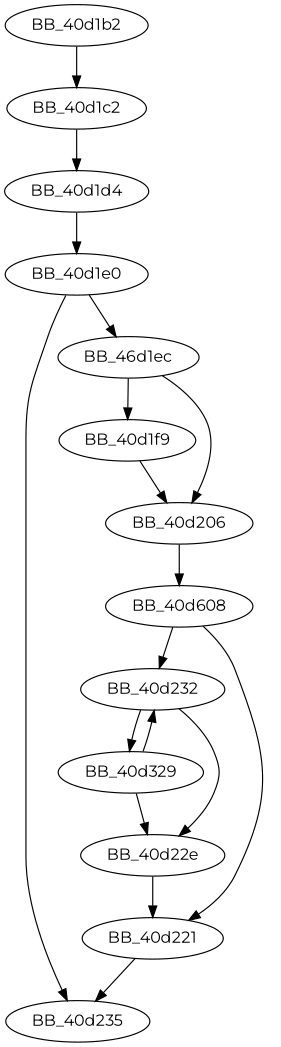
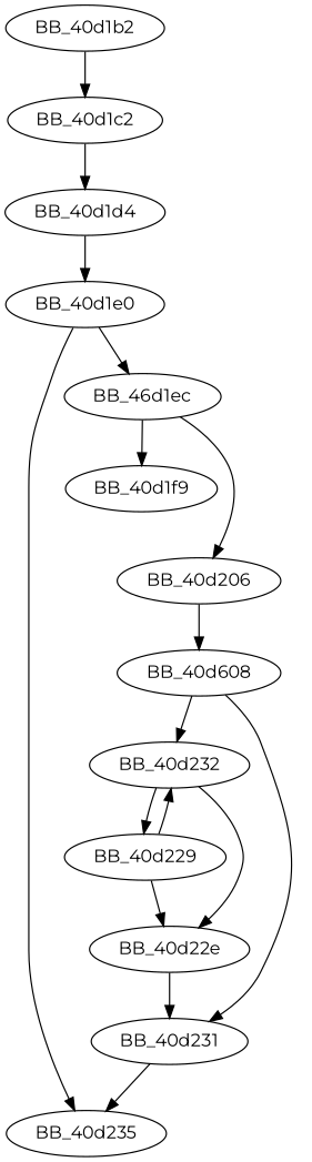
  digraph {
    fontname=Montserrat
    node [fontname=Montserrat]
    edge [fontname=Montserrat]
    n1 [label=BB_40d1b2]
    BB_40d1c2
    BB_40d1d4
    BB_40d1e0
    BB_40d235
    n6 [label=BB_46d1ec]
    BB_40d1f9
    n8 [label=BB_40d206]
    n9 [label=BB_40d608]
    n10 [label=BB_40d232]
-   BB_40d231 [label=BB_40d221]
-   BB_40d229 [label=BB_40d329]
+   BB_40d231
+   BB_40d229
    BB_40d22e
    n1 -> BB_40d1c2
    BB_40d1c2 -> BB_40d1d4
    BB_40d1d4 -> BB_40d1e0
    BB_40d1e0 -> BB_40d235
    BB_40d1e0 -> n6
    n6 -> BB_40d1f9
    n6 -> n8
-   BB_40d1f9 -> n8
    n8 -> n9
    n9 -> n10
    n9 -> BB_40d231
    n10 -> BB_40d229
    n10 -> BB_40d22e
    BB_40d231 -> BB_40d235
    BB_40d229 -> n10
    BB_40d229 -> BB_40d22e
    BB_40d22e -> BB_40d231
  }
